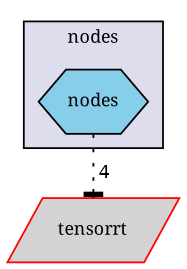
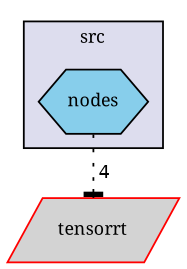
  digraph {
    compound=true
    fontname="Noto Serif"
    node [fontname="Noto Serif" fontsize=10 style=filled]
    n1 [fillcolor=skyblue label=nodes pencolor=black shape=hexagon]
    n2 [color=red fillcolor=lightgrey label=tensorrt shape=parallelogram]
    subgraph cluster_1 {
      bgcolor="#ddddee"
      fontsize=10
-     label=nodes
+     label=src
      pencolor=black
      n1
    }
    n1 -> n2 [headlabel=4 labeldistance=1.5 labelfontname=Helvetica labelfontsize=10 style=dotted arrowhead=tee fontname="Noto Serif"]
  }
